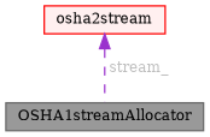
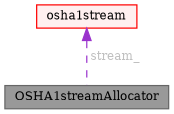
  digraph {
    fontname="DejaVu Serif"
    node [fontname="DejaVu Serif" fontsize=10 shape=box style=filled]
    n1 [color=gray40 fillcolor=grey60 fontcolor=black height=0.2 label=OSHA1streamAllocator width=0.4]
-   n2 [color=red fillcolor="#FFF0F0" height=0.2 label=osha2stream width=0.4]
+   n2 [color=red fillcolor="#FFF0F0" height=0.2 label=osha1stream width=0.4]
    n2 -> n1 [color=darkorchid3 dir=back fontcolor=grey fontname="DejaVu Serif" fontsize=10 label=" stream_" labelfontname=Helvetica labelfontsize=10 style=dashed]
  }
